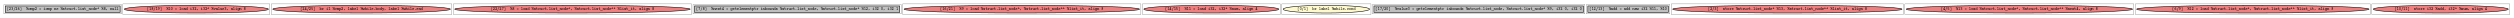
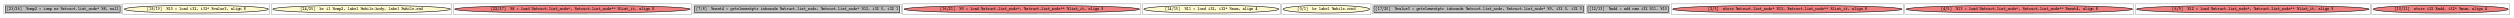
  digraph {
    fontname="Courier Prime"
    node [fillcolor=lightcoral fontsize=20 penwidth=3.0 shape=ellipse style=filled fontname="Courier Prime"]
    n1 [fillcolor=grey label="[23/26]  %cmp2 = icmp ne %struct.list_node* %8, null" shape=rectangle]
-   n2 [label="[18/19]  %10 = load i32, i32* %value3, align 8"]
-   n3 [label="[24/25]  br i1 %cmp2, label %while.body, label %while.end"]
+   n2 [fillcolor=lemonchiffon label="[18/19]  %10 = load i32, i32* %value3, align 8"]
+   n3 [fillcolor=lemonchiffon label="[24/25]  br i1 %cmp2, label %while.body, label %while.end"]
    n4 [label="[22/27]  %8 = load %struct.list_node*, %struct.list_node** %list_it, align 8"]
    n5 [fillcolor=grey label="[7/8]  %next4 = getelementptr inbounds %struct.list_node, %struct.list_node* %12, i32 0, i32 1" shape=rectangle]
    n6 [label="[16/21]  %9 = load %struct.list_node*, %struct.list_node** %list_it, align 8"]
-   n7 [label="[14/15]  %11 = load i32, i32* %sum, align 4"]
+   n7 [fillcolor=lemonchiffon label="[14/15]  %11 = load i32, i32* %sum, align 4"]
    n8 [fillcolor=lemonchiffon label="[0/1]  br label %while.cond"]
    n9 [fillcolor=grey label="[17/20]  %value3 = getelementptr inbounds %struct.list_node, %struct.list_node* %9, i32 0, i32 0" shape=rectangle]
    n10 [fillcolor=grey label="[12/13]  %add = add nsw i32 %11, %10" shape=rectangle]
    n11 [label="[2/3]  store %struct.list_node* %13, %struct.list_node** %list_it, align 8"]
    n12 [label="[4/5]  %13 = load %struct.list_node*, %struct.list_node** %next4, align 8"]
    n13 [label="[6/9]  %12 = load %struct.list_node*, %struct.list_node** %list_it, align 8"]
    n14 [label="[10/11]  store i32 %add, i32* %sum, align 4"]
    subgraph cluster_1 {
      n1
    }
    subgraph cluster_2 {
      n2
    }
    subgraph cluster_3 {
      n3
    }
    subgraph cluster_4 {
      n4
    }
    subgraph cluster_5 {
      n5
    }
    subgraph cluster_6 {
      n6
    }
    subgraph cluster_7 {
      n7
    }
    subgraph cluster_8 {
      n8
    }
    subgraph cluster_9 {
      n9
    }
    subgraph cluster_10 {
      n10
    }
    subgraph cluster_11 {
      n11
    }
    subgraph cluster_12 {
      n12
    }
    subgraph cluster_13 {
      n13
    }
    subgraph cluster_14 {
      n14
    }
  }
